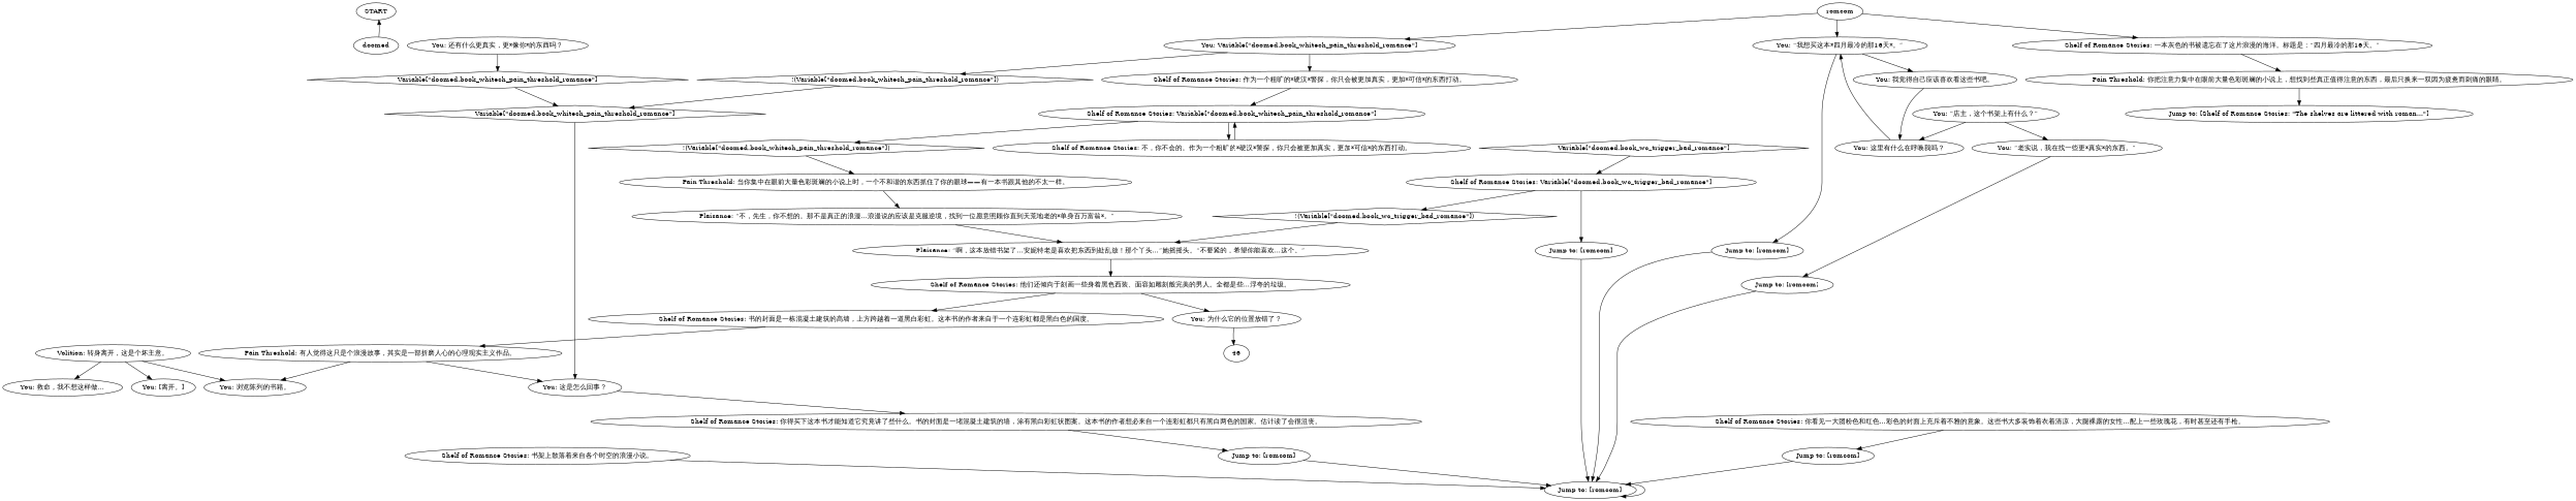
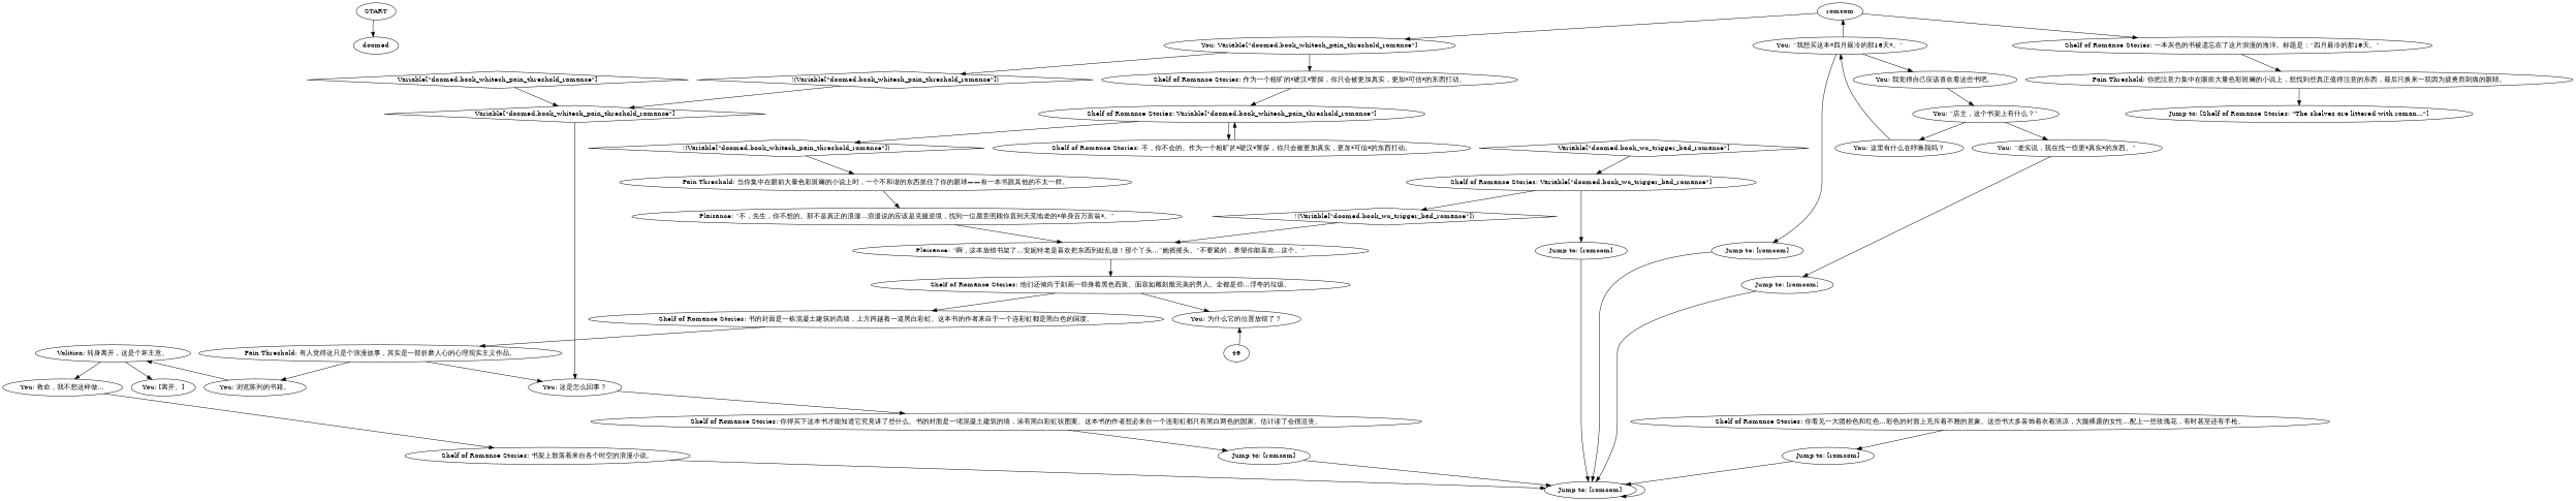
  digraph {
    n1 [label=START]
    n2 [label=doomed]
    n3 [label="Shelf of Romance Stories: 你得买下这本书才能知道它究竟讲了些什么。书的封面是一堵混凝土建筑的墙，涂有黑白彩虹状图案。这本书的作者想必来自一个连彩虹都只有黑白两色的国家。估计读了会很沮丧。"]
    n4 [label="Jump to: [romcom]"]
    n5 [label="Jump to: [romcom]"]
-   n6 [label="You: 还有什么更真实，更*像你*的东西吗？"]
    n7 [label="Variable[\"doomed.book_whitech_pain_threshold_romance\"]" shape=diamond]
    n8 [label="Variable[\"doomed.book_whitech_pain_threshold_romance\"]" shape=diamond]
    n9 [label="You: Variable[\"doomed.book_whitech_pain_threshold_romance\"]"]
    n10 [label="!(Variable[\"doomed.book_whitech_pain_threshold_romance\"])" shape=diamond]
    n11 [label="Shelf of Romance Stories: 作为一个粗旷的*硬汉*警探，你只会被更加真实，更加*可信*的东西打动。"]
    n12 [label="Shelf of Romance Stories: Variable[\"doomed.book_whitech_pain_threshold_romance\"]"]
    n13 [label="You: 这是怎么回事？"]
    n14 [label="!(Variable[\"doomed.book_whitech_pain_threshold_romance\"])" shape=diamond]
    n15 [label="Shelf of Romance Stories: 不，你不会的。作为一个粗旷的*硬汉*警探，你只会被更加真实，更加*可信*的东西打动。"]
    n16 [label="Volition: 转身离开，这是个坏主意。"]
    n17 [label="You: [离开。]"]
    n18 [label="You: 救命，我不想这样做…"]
    n19 [label="You: 浏览陈列的书籍。"]
    n20 [label="Shelf of Romance Stories: 书架上散落着来自各个时空的浪漫小说。"]
    n21 [label="Pain Threshold: 你把注意力集中在眼前大量色彩斑斓的小说上，想找到些真正值得注意的东西，最后只换来一双因为疲惫而刺痛的眼睛。"]
    n22 [label="Jump to: [Shelf of Romance Stories: \"The shelves are littered with roman...\"]"]
    n23 [label="Pain Threshold: 当你集中在眼前大量色彩斑斓的小说上时，一个不和谐的东西抓住了你的眼球——有一本书跟其他的不太一样。"]
    n24 [label="Plaisance: “不，先生，你不想的。那不是真正的浪漫…浪漫说的应该是克服逆境，找到一位愿意照顾你直到天荒地老的*单身百万富翁*。”"]
    n25 [label="Plaisance: “啊，这本放错书架了…安妮特老是喜欢把东西到处乱放！那个丫头…”她摇摇头。“不要紧的，希望你能喜欢…这个。”"]
    n26 [label="You: “我想买这本*四月最冷的那16天*。”"]
    n27 [label="Jump to: [romcom]"]
    n28 [label="You: 我觉得自己应该喜欢看这些书吧。"]
    n29 [label="You: “店主，这个书架上有什么？”"]
    n30 [label="You: “老实说，我在找一些更*真实*的东西。”"]
    n31 [label="You: 这里有什么在呼唤我吗？"]
    n32 [label="Shelf of Romance Stories: 书的封面是一栋混凝土建筑的高墙，上方跨越着一道黑白彩虹。这本书的作者来自于一个连彩虹都是黑白色的国度。"]
    n33 [label="Pain Threshold: 有人觉得这只是个浪漫故事，其实是一部折磨人心的心理现实主义作品。"]
    n34 [label="Shelf of Romance Stories: 你看见一大团粉色和红色…彩色的封面上充斥着不雅的意象。这些书大多装饰着衣着清凉，大腿裸露的女性…配上一些玫瑰花，有时甚至还有手枪。"]
    n35 [label="Jump to: [romcom]"]
    n36 [label=romcom]
    n37 [label="Shelf of Romance Stories: 一本灰色的书被遗忘在了这片浪漫的海洋。标题是：“四月最冷的那16天。”"]
    n38 [label="Jump to: [romcom]"]
    n39 [label="Shelf of Romance Stories: 他们还倾向于刻画一些身着黑色西装、面容如雕刻般完美的男人。全都是些…浮夸的垃圾。"]
    n40 [label="You: 为什么它的位置放错了？"]
    n41 [label="Shelf of Romance Stories: Variable[\"doomed.book_wc_trigger_bad_romance\"]"]
    n42 [label="!(Variable[\"doomed.book_wc_trigger_bad_romance\"])" shape=diamond]
    n43 [label="Jump to: [romcom]"]
    n44 [label="Variable[\"doomed.book_wc_trigger_bad_romance\"]" shape=diamond]
    n45 [label=46]
-   n2 -> n1
+   n1 -> n2
    n3 -> n4
    n4 -> n5
    n5 -> n5
-   n6 -> n7
    n7 -> n8
    n8 -> n13
    n9 -> n10
    n9 -> n11
    n10 -> n8
    n11 -> n12
    n12 -> n14
    n12 -> n15
    n13 -> n3
    n14 -> n23
    n15 -> n12
    n16 -> n17
    n16 -> n18
-   n16 -> n19
+   n19 -> n16
+   n18 -> n20
    n20 -> n5
    n21 -> n22
    n23 -> n24
    n24 -> n25
    n25 -> n39
    n26 -> n27
    n26 -> n28
    n27 -> n5
-   n28 -> n31
+   n28 -> n29
    n29 -> n30
    n29 -> n31
    n30 -> n38
    n31 -> n26
    n32 -> n33
    n33 -> n13
    n33 -> n19
    n34 -> n35
    n35 -> n5
    n36 -> n9
-   n36 -> n26
+   n26 -> n36
    n36 -> n37
    n37 -> n21
    n38 -> n5
    n39 -> n32
    n39 -> n40
-   n40 -> n45
+   n45 -> n40
    n41 -> n42
    n41 -> n43
    n42 -> n25
    n43 -> n5
    n44 -> n41
  }
